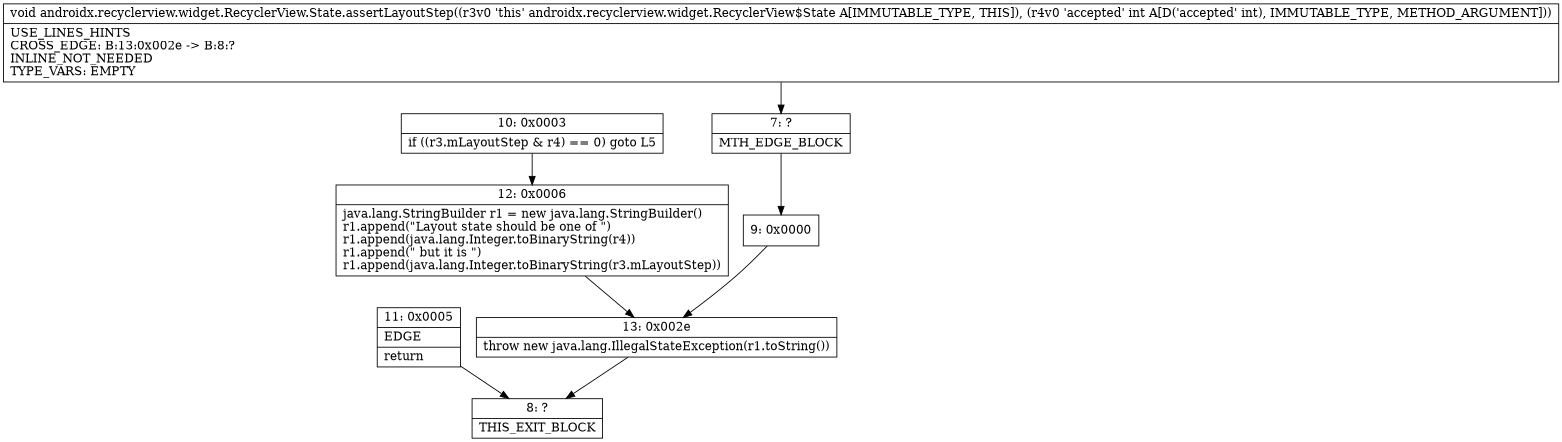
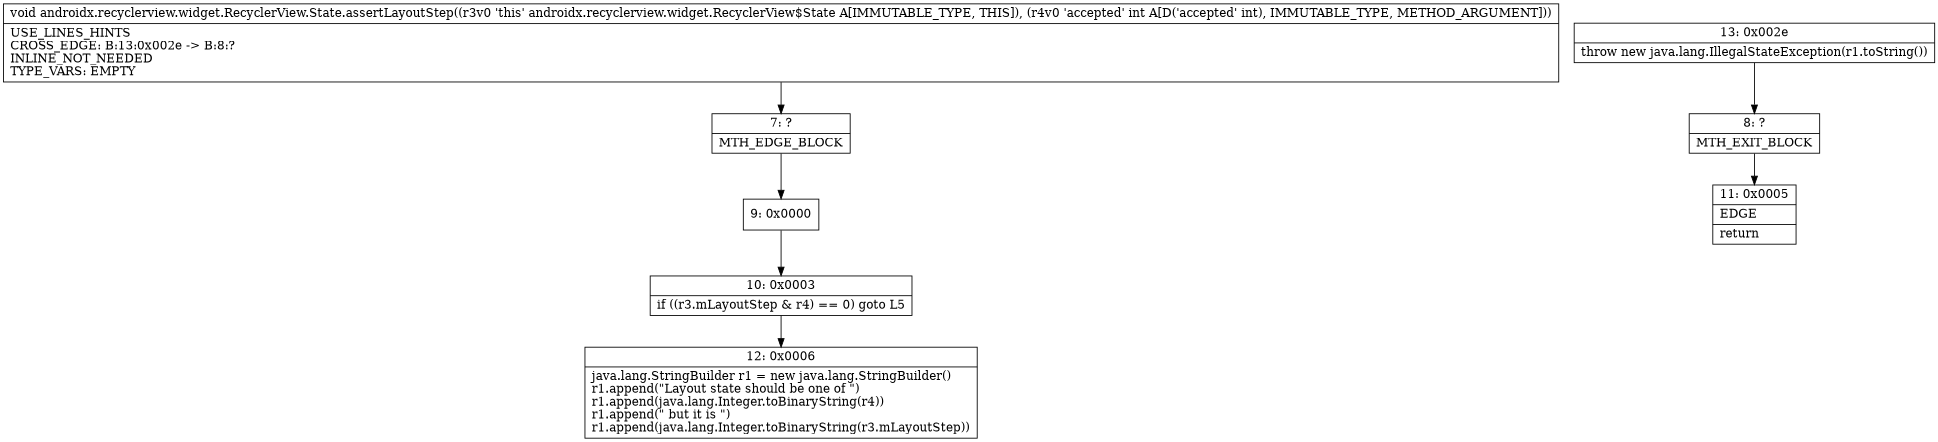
  digraph {
    node [shape=record]
    n1 [label="{7\:\ ?|MTH_EDGE_BLOCK\l}"]
    n2 [label="{9\:\ 0x0000}"]
    n3 [label="{10\:\ 0x0003|if ((r3.mLayoutStep & r4) == 0) goto L5\l}"]
    n4 [label="{12\:\ 0x0006|java.lang.StringBuilder r1 = new java.lang.StringBuilder()\lr1.append(\"Layout state should be one of \")\lr1.append(java.lang.Integer.toBinaryString(r4))\lr1.append(\" but it is \")\lr1.append(java.lang.Integer.toBinaryString(r3.mLayoutStep))\l}"]
    n5 [label="{11\:\ 0x0005|EDGE\l|return\l}"]
-   n6 [label="{8\:\ ?|THIS_EXIT_BLOCK\l}"]
+   n6 [label="{8\:\ ?|MTH_EXIT_BLOCK\l}"]
    n7 [label="{13\:\ 0x002e|throw new java.lang.IllegalStateException(r1.toString())\l}"]
    n8 [label="{void androidx.recyclerview.widget.RecyclerView.State.assertLayoutStep((r3v0 'this' androidx.recyclerview.widget.RecyclerView$State A[IMMUTABLE_TYPE, THIS]), (r4v0 'accepted' int A[D('accepted' int), IMMUTABLE_TYPE, METHOD_ARGUMENT]))  | USE_LINES_HINTS\lCROSS_EDGE: B:13:0x002e \-\> B:8:?\lINLINE_NOT_NEEDED\lTYPE_VARS: EMPTY\l}"]
    n1 -> n2
-   n2 -> n7
+   n2 -> n3
    n3 -> n4
-   n4 -> n7
-   n5 -> n6
+   n6 -> n5
    n7 -> n6
    n8 -> n1
  }
